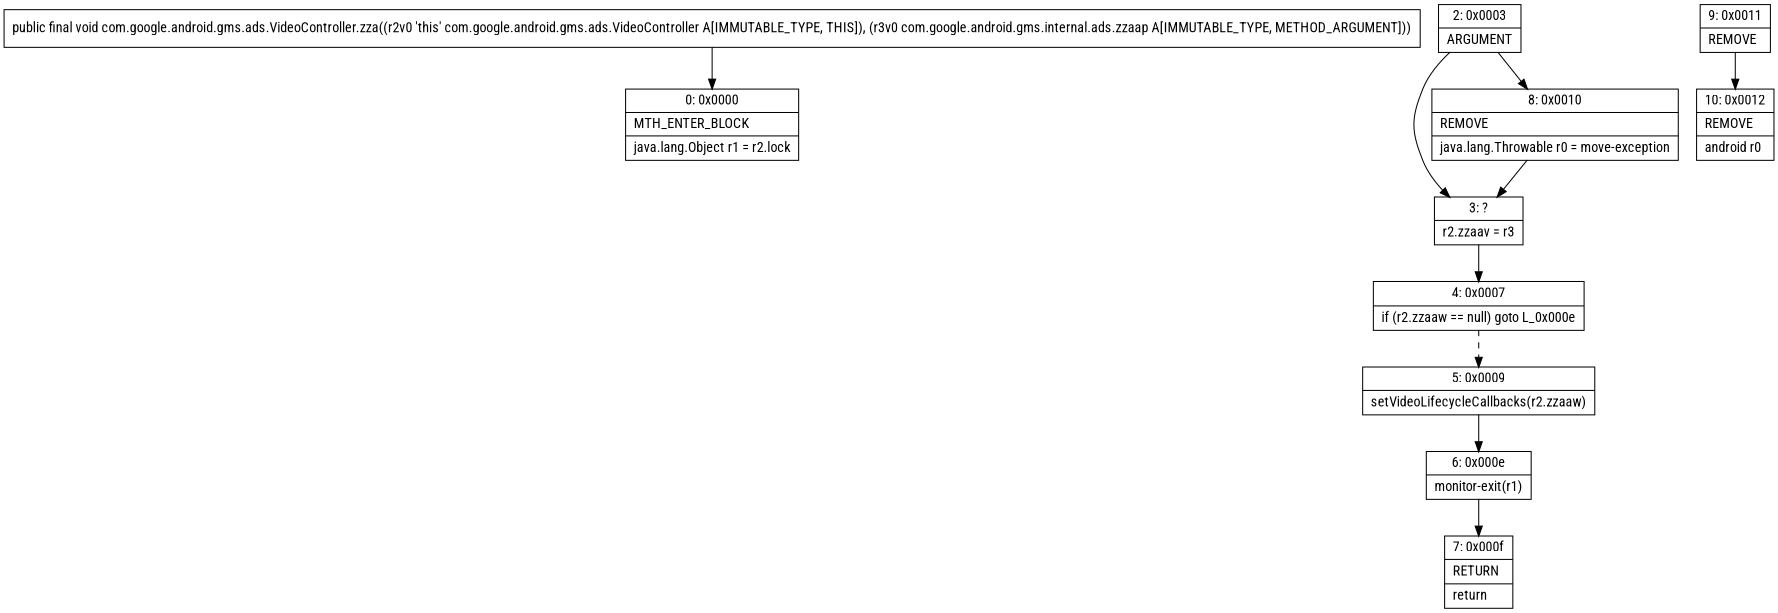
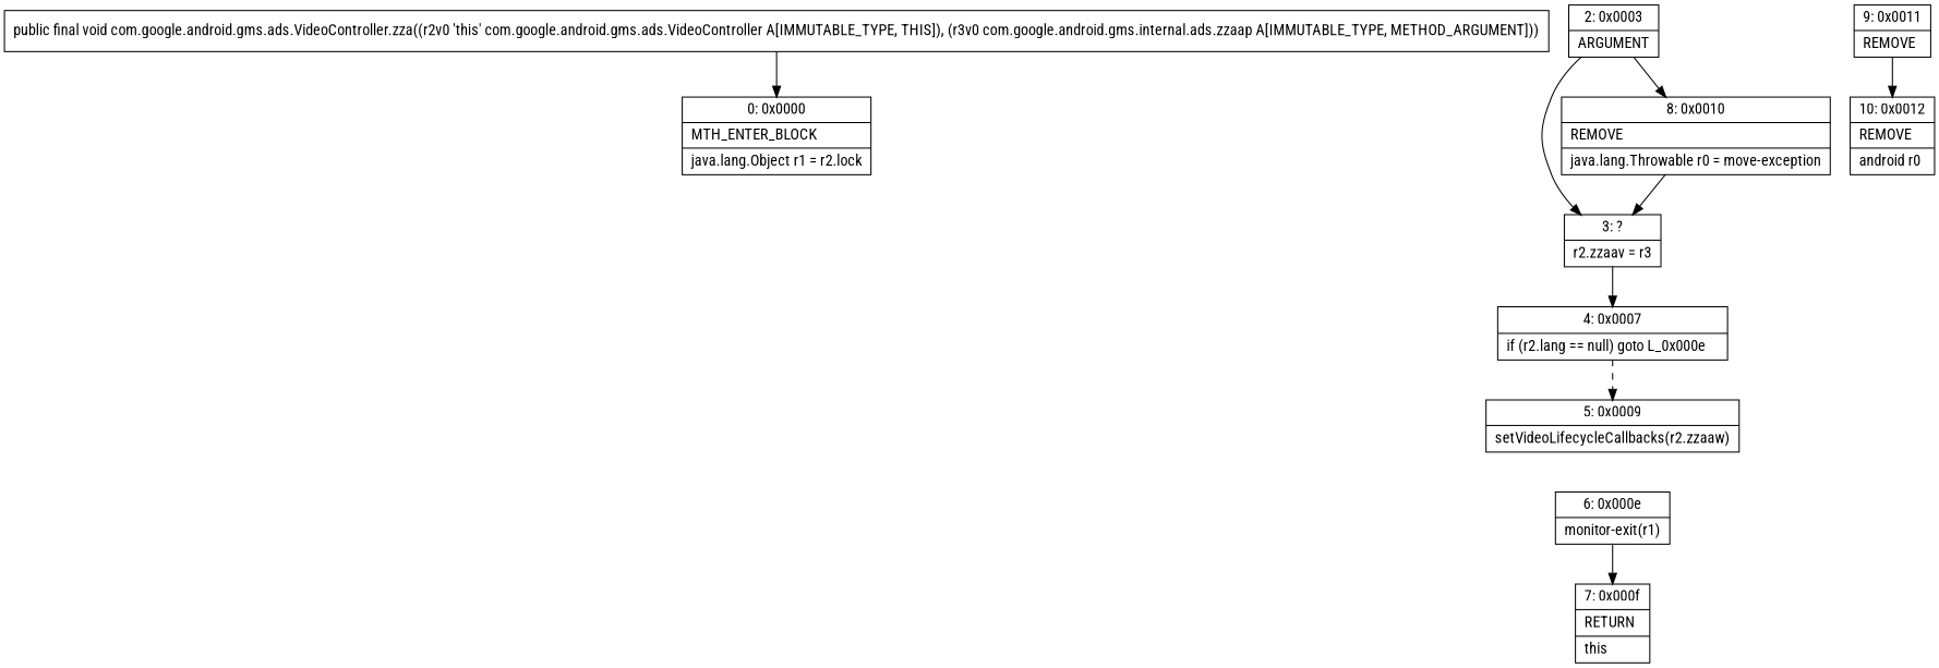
  digraph {
    fontname="Roboto Condensed"
    node [fontname="Roboto Condensed" shape=record]
    edge [fontname="Roboto Condensed"]
    n1 [label="{0\:\ 0x0000|MTH_ENTER_BLOCK\l|java.lang.Object r1 = r2.lock\l}"]
    n2 [label="{2\:\ 0x0003|ARGUMENT\l}"]
    n3 [label="{3\:\ ?|r2.zzaav = r3\l}"]
    n4 [label="{8\:\ 0x0010|REMOVE\l|java.lang.Throwable r0 = move\-exception\l}"]
-   n5 [label="{4\:\ 0x0007|if (r2.zzaaw == null) goto L_0x000e\l}"]
+   n5 [label="{4\:\ 0x0007|if (r2.lang == null) goto L_0x000e\l}"]
    n6 [label="{5\:\ 0x0009|setVideoLifecycleCallbacks(r2.zzaaw)\l}"]
    n7 [label="{6\:\ 0x000e|monitor\-exit(r1)\l}"]
-   n8 [label="{7\:\ 0x000f|RETURN\l|return\l}"]
+   n8 [label="{7\:\ 0x000f|RETURN\l|this\l}"]
    n9 [label="{9\:\ 0x0011|REMOVE\l}"]
    n10 [label="{10\:\ 0x0012|REMOVE\l|android r0\l}"]
    n11 [label="{public final void com.google.android.gms.ads.VideoController.zza((r2v0 'this' com.google.android.gms.ads.VideoController A[IMMUTABLE_TYPE, THIS]), (r3v0 com.google.android.gms.internal.ads.zzaap A[IMMUTABLE_TYPE, METHOD_ARGUMENT])) }"]
    n2 -> n3
    n2 -> n4
    n3 -> n5
    n4 -> n3
    n5 -> n6 [style=dashed]
-   n6 -> n7
    n7 -> n8
    n9 -> n10
    n11 -> n1
  }
